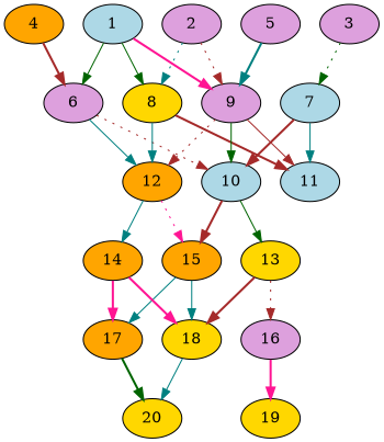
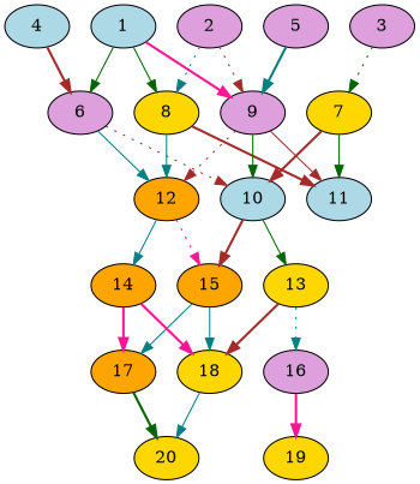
  digraph {
    node [alpha=0.13 fillcolor=plum style=filled]
    edge [color=teal style=solid]
    1 [expect_size=23005184 fillcolor=lightblue]
    6 [alpha=0.10 expect_size=20670464]
    8 [expect_size=27489280 fillcolor=gold]
    9 [alpha=0.05 expect_size=48612352]
    10 [alpha=0.12 expect_size=23642112 fillcolor=lightblue]
    12 [alpha=0.07 expect_size=45814784 fillcolor=orange]
    11 [alpha=0.15 expect_size=15985664 fillcolor=lightblue]
    13 [alpha=0.08 expect_size=44693504 fillcolor=gold]
    15 [alpha=0.10 expect_size=9175040 fillcolor=orange]
    14 [alpha=0.03 expect_size=11457536 fillcolor=orange]
    2 [alpha=0.20 expect_size=48755712]
    3 [alpha=0.06 expect_size=9809920]
-   7 [alpha=0.16 expect_size=35874816 fillcolor=lightblue]
-   4 [alpha=0.19 expect_size=37393408 fillcolor=orange]
+   7 [alpha=0.16 expect_size=35874816 fillcolor=gold]
+   4 [alpha=0.19 expect_size=37393408 fillcolor=lightblue]
    5 [alpha=0.02 expect_size=26428416]
    16 [alpha=0.15 expect_size=13512704]
    18 [alpha=0.03 expect_size=26596352 fillcolor=gold]
    17 [alpha=0.06 expect_size=36820992 fillcolor=orange]
    19 [alpha=0.15 expect_size=10766336 fillcolor=gold]
    20 [expect_size=23400448 fillcolor=gold]
    1 -> 6 [color=darkgreen]
    1 -> 8 [color=darkgreen]
    1 -> 9 [color=deeppink style=bold]
    6 -> 10 [color=brown style=dotted]
    6 -> 12
    8 -> 12
    8 -> 11 [color=brown style=bold]
    9 -> 10 [color=darkgreen]
    9 -> 12 [color=brown style=dotted]
    9 -> 11 [color=brown]
    10 -> 13 [color=darkgreen]
    10 -> 15 [color=brown style=bold]
    12 -> 15 [color=deeppink style=dotted]
    12 -> 14
-   13 -> 16 [color=brown style=dotted]
+   13 -> 16 [style=dotted]
    13 -> 18 [color=brown style=bold]
    15 -> 18
    15 -> 17
    14 -> 18 [color=deeppink style=bold]
    14 -> 17 [color=deeppink style=bold]
    2 -> 8 [style=dotted]
    2 -> 9 [color=brown style=dotted]
    3 -> 7 [color=darkgreen style=dotted]
    7 -> 10 [color=brown style=bold]
-   7 -> 11
+   7 -> 11 [color=darkgreen]
    4 -> 6 [color=brown style=bold]
    5 -> 9 [style=bold]
    16 -> 19 [color=deeppink style=bold]
    18 -> 20
    17 -> 20 [color=darkgreen style=bold]
  }
